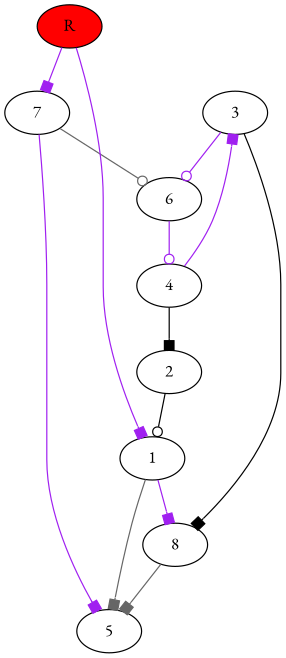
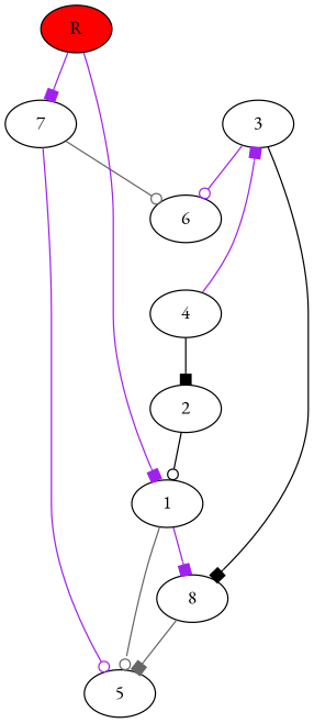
  digraph {
    fontname="EB Garamond"
    node [fontname="EB Garamond"]
    edge [arrowhead=box color=purple fontname="EB Garamond"]
    1
    5
    8
    2
    3
    6
    4
    7
    R [fillcolor="#ff0000" style=filled]
-   1 -> 5 [color=gray40]
+   1 -> 5 [arrowhead=odot color=gray40]
    1 -> 8
    8 -> 5 [color=gray40]
    2 -> 1 [arrowhead=odot color=black]
    3 -> 8 [color=black]
    3 -> 6 [arrowhead=odot]
-   6 -> 4 [arrowhead=odot]
    4 -> 2 [color=black]
    4 -> 3
-   7 -> 5
+   7 -> 5 [arrowhead=odot]
    7 -> 6 [arrowhead=odot color=gray40]
    R -> 1
    R -> 7
  }
